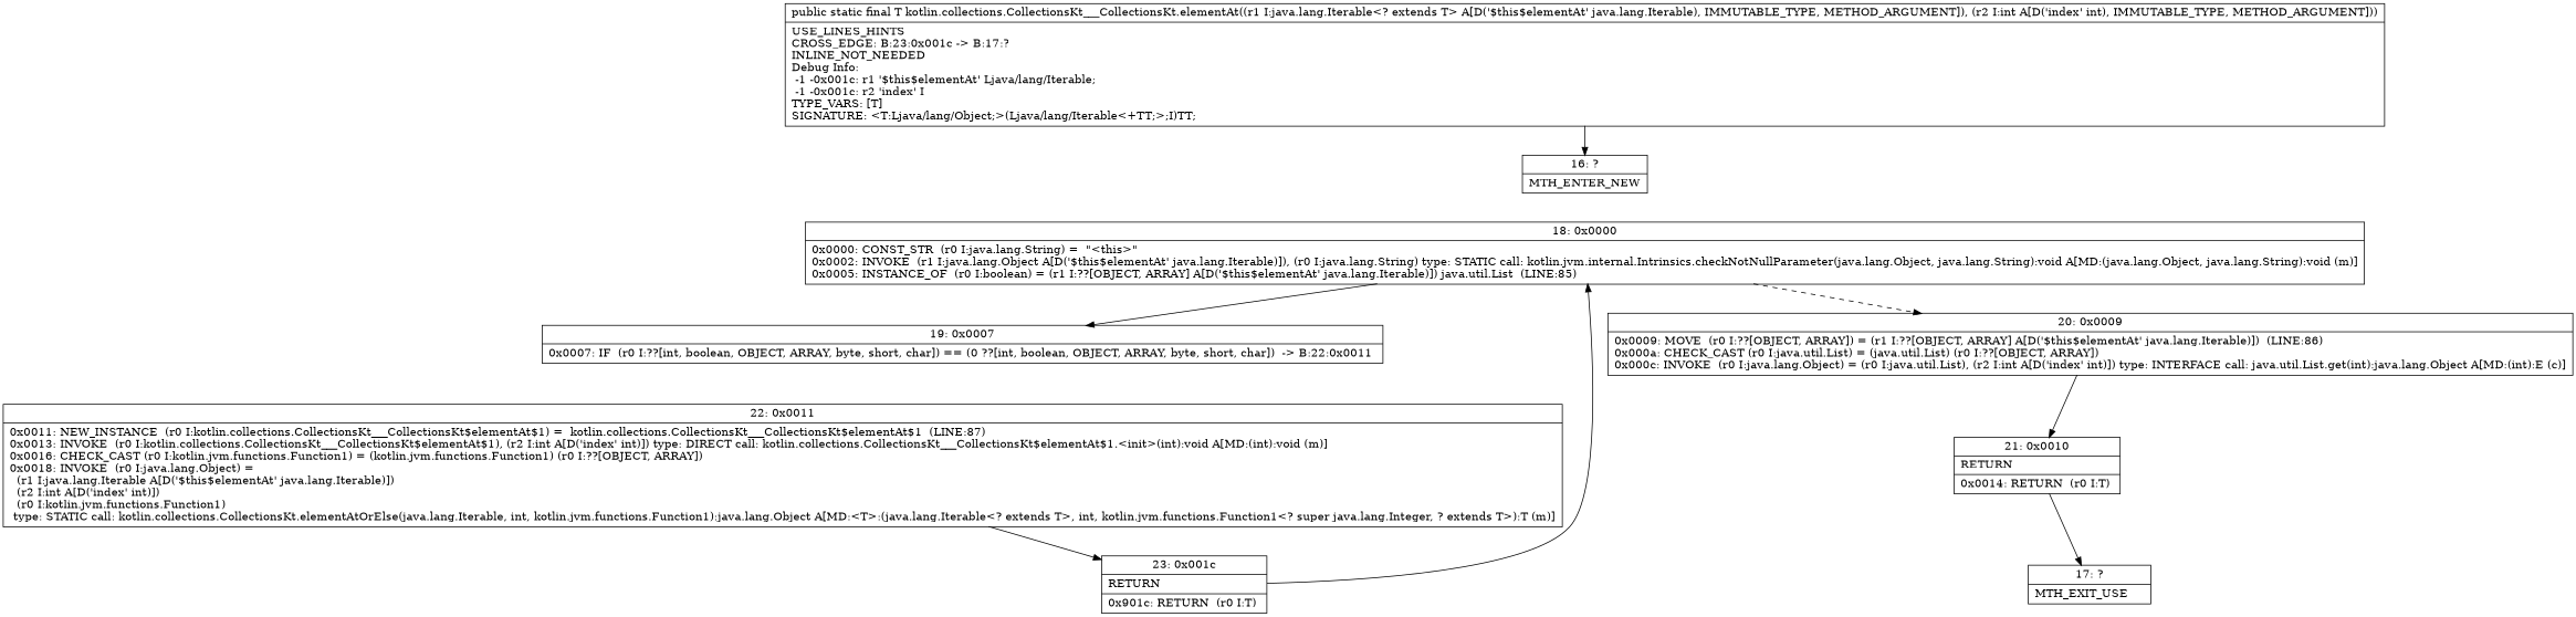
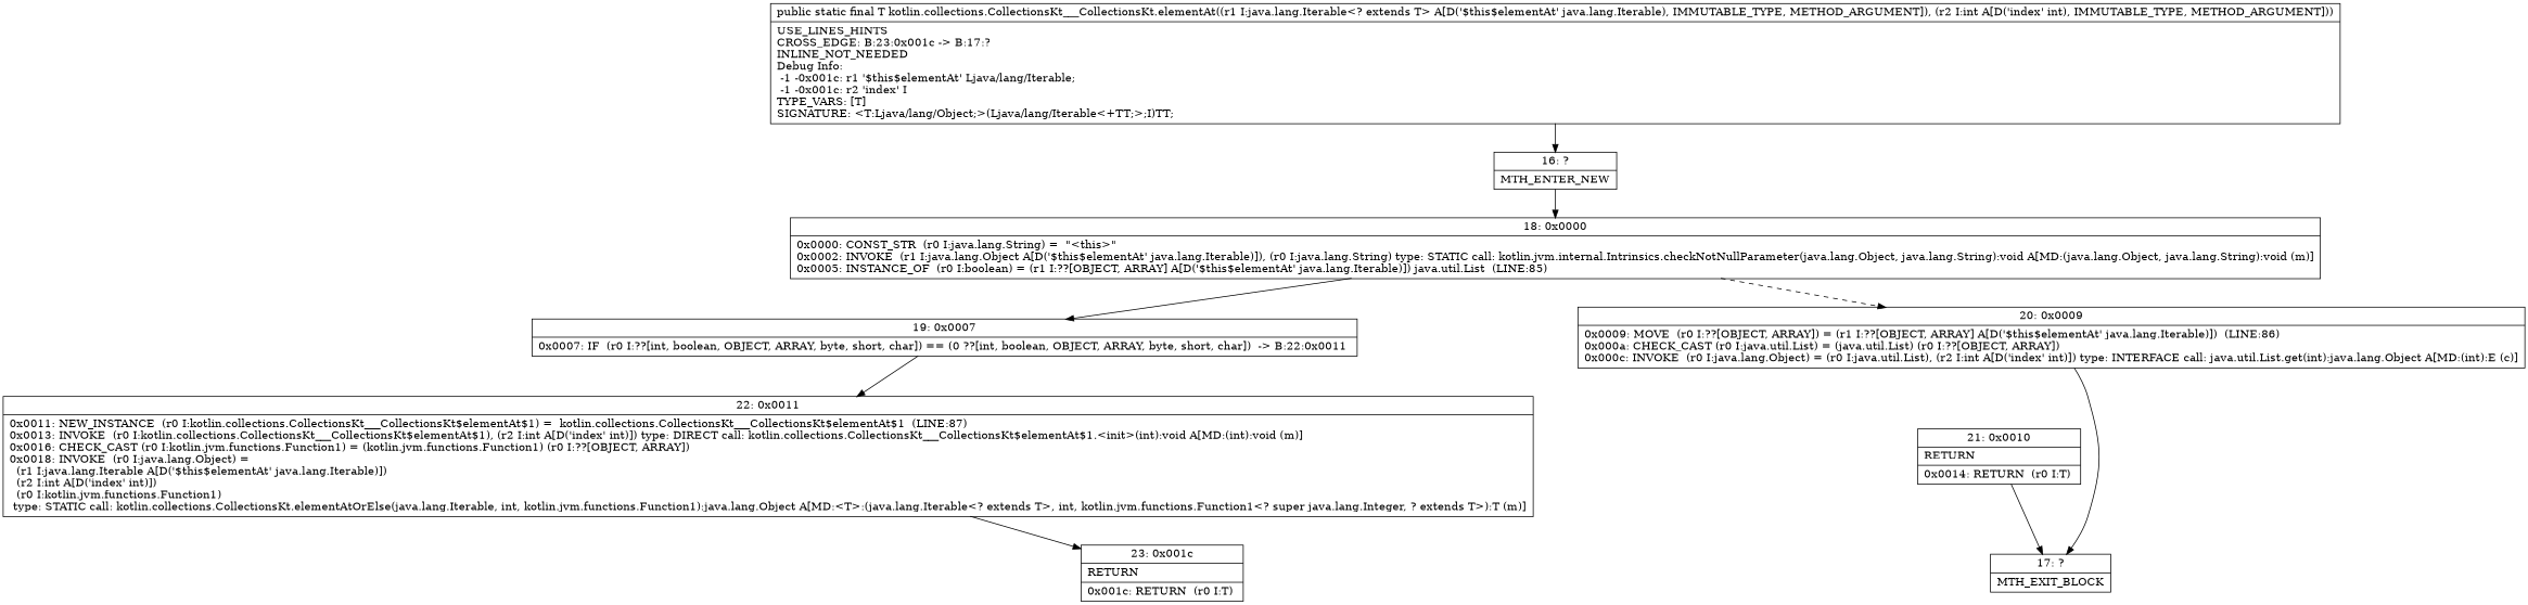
  digraph {
    node [shape=record]
    n1 [label="{16\:\ ?|MTH_ENTER_NEW\l}"]
    n2 [label="{18\:\ 0x0000|0x0000: CONST_STR  (r0 I:java.lang.String) =  \"\<this\>\" \l0x0002: INVOKE  (r1 I:java.lang.Object A[D('$this$elementAt' java.lang.Iterable)]), (r0 I:java.lang.String) type: STATIC call: kotlin.jvm.internal.Intrinsics.checkNotNullParameter(java.lang.Object, java.lang.String):void A[MD:(java.lang.Object, java.lang.String):void (m)]\l0x0005: INSTANCE_OF  (r0 I:boolean) = (r1 I:??[OBJECT, ARRAY] A[D('$this$elementAt' java.lang.Iterable)]) java.util.List  (LINE:85)\l}"]
    n3 [label="{19\:\ 0x0007|0x0007: IF  (r0 I:??[int, boolean, OBJECT, ARRAY, byte, short, char]) == (0 ??[int, boolean, OBJECT, ARRAY, byte, short, char])  \-\> B:22:0x0011 \l}"]
    n4 [label="{20\:\ 0x0009|0x0009: MOVE  (r0 I:??[OBJECT, ARRAY]) = (r1 I:??[OBJECT, ARRAY] A[D('$this$elementAt' java.lang.Iterable)])  (LINE:86)\l0x000a: CHECK_CAST (r0 I:java.util.List) = (java.util.List) (r0 I:??[OBJECT, ARRAY]) \l0x000c: INVOKE  (r0 I:java.lang.Object) = (r0 I:java.util.List), (r2 I:int A[D('index' int)]) type: INTERFACE call: java.util.List.get(int):java.lang.Object A[MD:(int):E (c)]\l}"]
    n5 [label="{22\:\ 0x0011|0x0011: NEW_INSTANCE  (r0 I:kotlin.collections.CollectionsKt___CollectionsKt$elementAt$1) =  kotlin.collections.CollectionsKt___CollectionsKt$elementAt$1  (LINE:87)\l0x0013: INVOKE  (r0 I:kotlin.collections.CollectionsKt___CollectionsKt$elementAt$1), (r2 I:int A[D('index' int)]) type: DIRECT call: kotlin.collections.CollectionsKt___CollectionsKt$elementAt$1.\<init\>(int):void A[MD:(int):void (m)]\l0x0016: CHECK_CAST (r0 I:kotlin.jvm.functions.Function1) = (kotlin.jvm.functions.Function1) (r0 I:??[OBJECT, ARRAY]) \l0x0018: INVOKE  (r0 I:java.lang.Object) = \l  (r1 I:java.lang.Iterable A[D('$this$elementAt' java.lang.Iterable)])\l  (r2 I:int A[D('index' int)])\l  (r0 I:kotlin.jvm.functions.Function1)\l type: STATIC call: kotlin.collections.CollectionsKt.elementAtOrElse(java.lang.Iterable, int, kotlin.jvm.functions.Function1):java.lang.Object A[MD:\<T\>:(java.lang.Iterable\<? extends T\>, int, kotlin.jvm.functions.Function1\<? super java.lang.Integer, ? extends T\>):T (m)]\l}"]
    n6 [label="{21\:\ 0x0010|RETURN\l|0x0014: RETURN  (r0 I:T) \l}"]
-   n7 [label="{23\:\ 0x001c|RETURN\l|0x901c: RETURN  (r0 I:T) \l}"]
-   n8 [label="{17\:\ ?|MTH_EXIT_USE\l}"]
+   n7 [label="{23\:\ 0x001c|RETURN\l|0x001c: RETURN  (r0 I:T) \l}"]
+   n8 [label="{17\:\ ?|MTH_EXIT_BLOCK\l}"]
    n9 [label="{public static final T kotlin.collections.CollectionsKt___CollectionsKt.elementAt((r1 I:java.lang.Iterable\<? extends T\> A[D('$this$elementAt' java.lang.Iterable), IMMUTABLE_TYPE, METHOD_ARGUMENT]), (r2 I:int A[D('index' int), IMMUTABLE_TYPE, METHOD_ARGUMENT]))  | USE_LINES_HINTS\lCROSS_EDGE: B:23:0x001c \-\> B:17:?\lINLINE_NOT_NEEDED\lDebug Info:\l  \-1 \-0x001c: r1 '$this$elementAt' Ljava\/lang\/Iterable;\l  \-1 \-0x001c: r2 'index' I\lTYPE_VARS: [T]\lSIGNATURE: \<T:Ljava\/lang\/Object;\>(Ljava\/lang\/Iterable\<+TT;\>;I)TT;\l}"]
-   n7 -> n2
+   n1 -> n2
    n2 -> n3
    n2 -> n4 [style=dashed]
-   n4 -> n6
+   n3 -> n5
+   n4 -> n8
    n5 -> n7
    n6 -> n8
    n9 -> n1
  }
